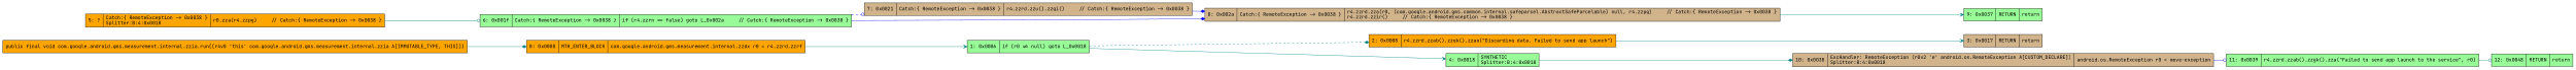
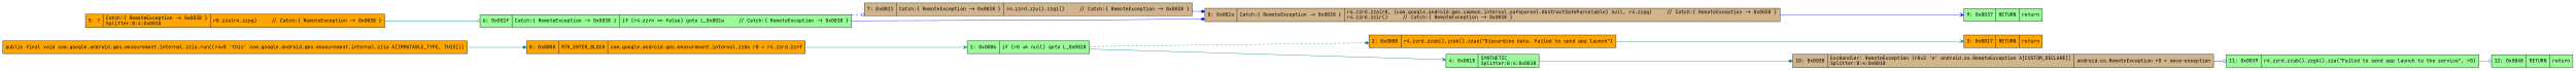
  digraph {
    fontname="JetBrains Mono"
    rankdir=LR
    node [fillcolor=palegreen fontname="JetBrains Mono" shape=record style=filled]
    edge [arrowhead=diamond color=teal fontname="JetBrains Mono"]
    n1 [fillcolor=orange label="{0\:\ 0x0000|MTH_ENTER_BLOCK\l|com.google.android.gms.measurement.internal.zzdx r0 = r4.zzrd.zzrf\l}"]
    n2 [label="{1\:\ 0x0006|if (r0 != null) goto L_0x0018\l}"]
    n3 [fillcolor=orange label="{2\:\ 0x0008|r4.zzrd.zzab().zzgk().zzao(\"Discarding data. Failed to send app launch\")\l}"]
    n4 [label="{4\:\ 0x0018|SYNTHETIC\lSplitter:B:4:0x0018\l}"]
-   n5 [fillcolor=tan label="{3\:\ 0x0017|RETURN\l|return\l}"]
+   n5 [fillcolor=orange label="{3\:\ 0x0017|RETURN\l|return\l}"]
    n6 [fillcolor=tan label="{10\:\ 0x0038|ExcHandler: RemoteException (r0v2 'e' android.os.RemoteException A[CUSTOM_DECLARE])\lSplitter:B:4:0x0018\l|android.os.RemoteException r0 = move\-exception\l}"]
    n7 [fillcolor=orange label="{5\:\ ?|Catch:\{ RemoteException \-\> 0x0038 \}\lSplitter:B:4:0x0018\l|r0.zza(r4.zzpg)     \/\/ Catch:\{ RemoteException \-\> 0x0038 \}\l}"]
    n8 [label="{6\:\ 0x001f|Catch:\{ RemoteException \-\> 0x0038 \}\l|if (r4.zzrn == false) goto L_0x002a     \/\/ Catch:\{ RemoteException \-\> 0x0038 \}\l}"]
    n9 [label="{11\:\ 0x0039|r4.zzrd.zzab().zzgk().zza(\"Failed to send app launch to the service\", r0)\l}"]
    n10 [fillcolor=tan label="{7\:\ 0x0021|Catch:\{ RemoteException \-\> 0x0038 \}\l|r4.zzrd.zzu().zzgi()     \/\/ Catch:\{ RemoteException \-\> 0x0038 \}\l}"]
    n11 [fillcolor=tan label="{8\:\ 0x002a|Catch:\{ RemoteException \-\> 0x0038 \}\l|r4.zzrd.zza(r0, (com.google.android.gms.common.internal.safeparcel.AbstractSafeParcelable) null, r4.zzpg)     \/\/ Catch:\{ RemoteException \-\> 0x0038 \}\lr4.zzrd.zzir()     \/\/ Catch:\{ RemoteException \-\> 0x0038 \}\l}"]
    n12 [label="{9\:\ 0x0037|RETURN\l|return\l}"]
    n13 [label="{12\:\ 0x0048|RETURN\l|return\l}"]
    n14 [fillcolor=orange label="{public final void com.google.android.gms.measurement.internal.zzia.run((r4v0 'this' com.google.android.gms.measurement.internal.zzia A[IMMUTABLE_TYPE, THIS])) }"]
    n1 -> n2 [arrowhead=vee]
    n2 -> n3 [style=dashed]
    n2 -> n4 [arrowhead=vee]
    n3 -> n5 [arrowhead=vee]
    n4 -> n6
    n6 -> n9 [arrowhead=odot color=blue]
    n7 -> n8 [arrowhead=odot]
    n8 -> n10 [arrowhead=odot color=blue style=dashed]
    n8 -> n11 [color=blue]
    n9 -> n13 [arrowhead=odot]
    n10 -> n11 [color=blue]
-   n11 -> n12 [arrowhead=vee]
+   n11 -> n12 [arrowhead=vee color=blue]
    n14 -> n1
  }
